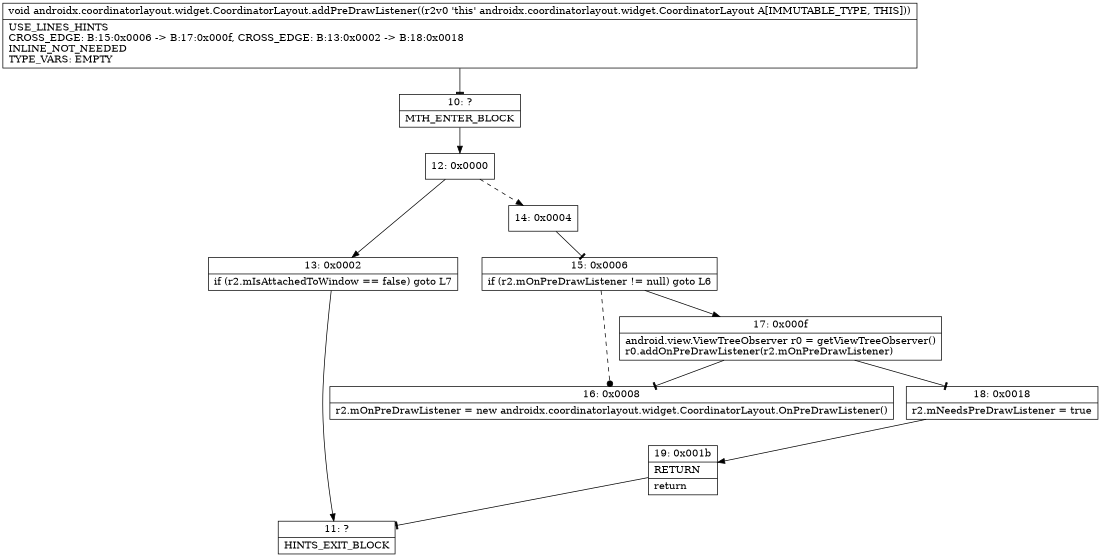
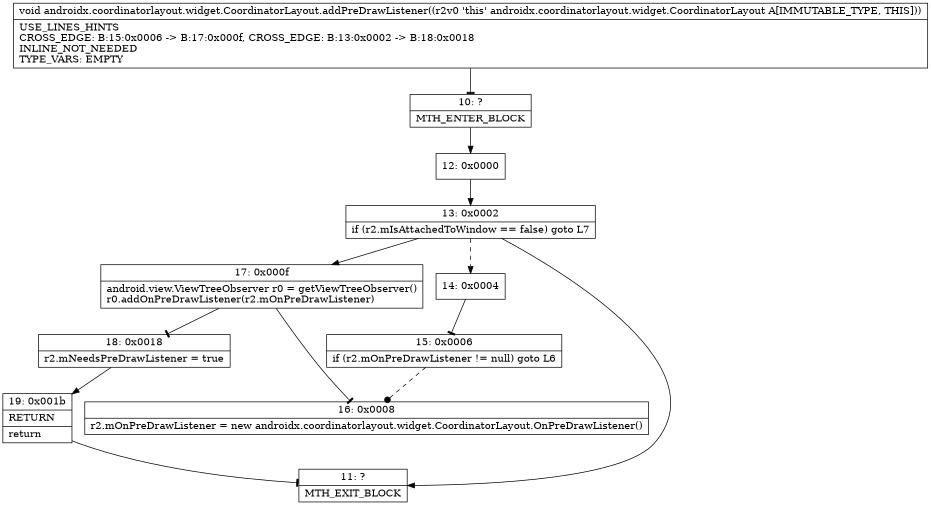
  digraph {
    node [shape=record]
    edge [arrowhead=normal]
    n1 [label="{10\:\ ?|MTH_ENTER_BLOCK\l}"]
    n2 [label="{12\:\ 0x0000}"]
    n3 [label="{13\:\ 0x0002|if (r2.mIsAttachedToWindow == false) goto L7\l}"]
    n4 [label="{14\:\ 0x0004}"]
-   n5 [label="{11\:\ ?|HINTS_EXIT_BLOCK\l}"]
+   n5 [label="{11\:\ ?|MTH_EXIT_BLOCK\l}"]
    n6 [label="{15\:\ 0x0006|if (r2.mOnPreDrawListener != null) goto L6\l}"]
    n7 [label="{18\:\ 0x0018|r2.mNeedsPreDrawListener = true\l}"]
    n8 [label="{19\:\ 0x001b|RETURN\l|return\l}"]
    n9 [label="{16\:\ 0x0008|r2.mOnPreDrawListener = new androidx.coordinatorlayout.widget.CoordinatorLayout.OnPreDrawListener()\l}"]
    n10 [label="{17\:\ 0x000f|android.view.ViewTreeObserver r0 = getViewTreeObserver()\lr0.addOnPreDrawListener(r2.mOnPreDrawListener)\l}"]
    n11 [label="{void androidx.coordinatorlayout.widget.CoordinatorLayout.addPreDrawListener((r2v0 'this' androidx.coordinatorlayout.widget.CoordinatorLayout A[IMMUTABLE_TYPE, THIS]))  | USE_LINES_HINTS\lCROSS_EDGE: B:15:0x0006 \-\> B:17:0x000f, CROSS_EDGE: B:13:0x0002 \-\> B:18:0x0018\lINLINE_NOT_NEEDED\lTYPE_VARS: EMPTY\l}"]
    n1 -> n2
    n2 -> n3
-   n2 -> n4 [style=dashed]
+   n3 -> n4 [style=dashed]
    n3 -> n5
    n4 -> n6 [arrowhead=tee]
    n6 -> n9 [arrowhead=dot style=dashed]
-   n6 -> n10
+   n3 -> n10
    n7 -> n8
    n8 -> n5 [arrowhead=tee]
    n10 -> n7 [arrowhead=tee]
    n10 -> n9 [arrowhead=tee]
    n11 -> n1 [arrowhead=tee]
  }
